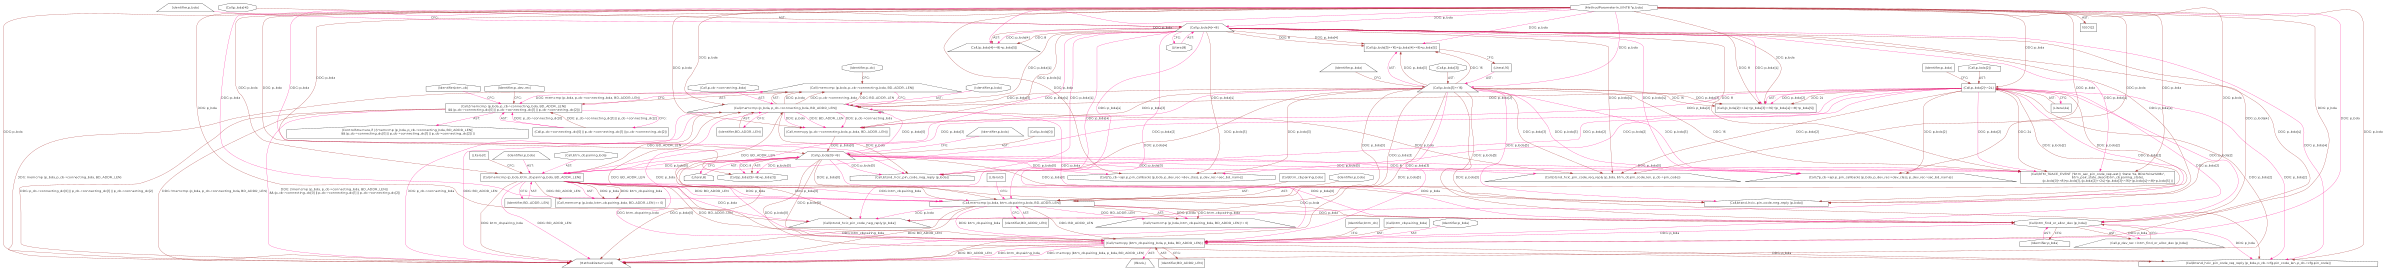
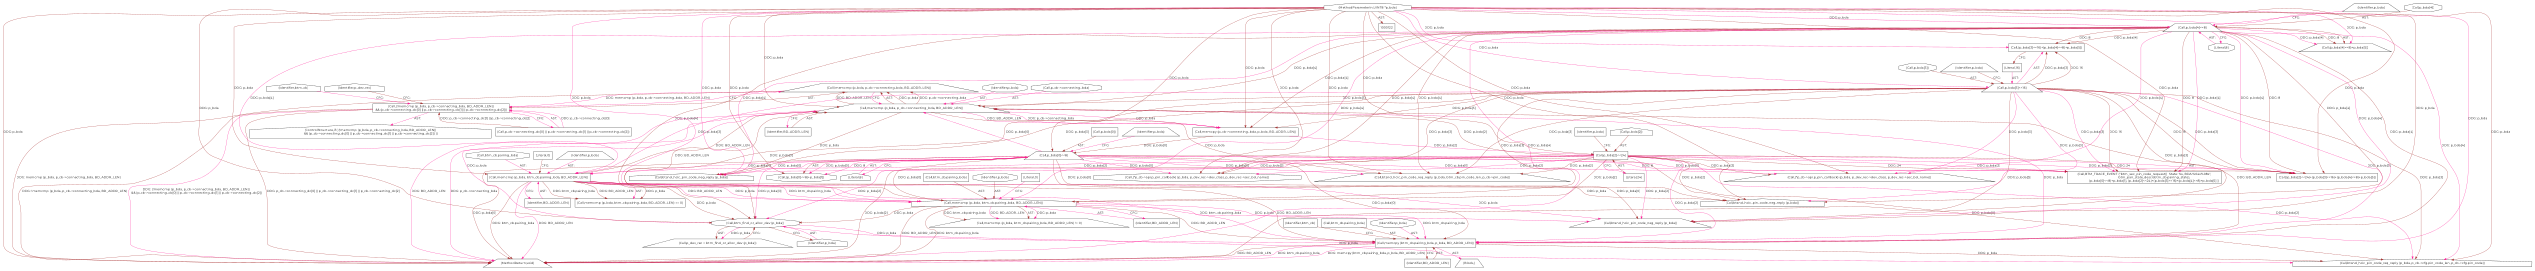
  digraph {
    fontname=Montserrat
    node [fontname=Montserrat shape=box]
    edge [color=brown fontname=Montserrat]
    n1 [label="(Call,!memcmp (p_bda, p_cb->connecting_bda, BD_ADDR_LEN))" shape=trapezium]
    n2 [label="(Call,memcmp (p_bda, p_cb->connecting_bda, BD_ADDR_LEN))" shape=trapezium]
    n3 [label="(Call,(!memcmp (p_bda, p_cb->connecting_bda, BD_ADDR_LEN))\n && (p_cb->connecting_dc[0] || p_cb->connecting_dc[1] || p_cb->connecting_dc[2]))"]
    n4 [label="(MethodReturn,void)" shape=trapezium]
    n5 [label="(Call,btsnd_hcic_pin_code_neg_reply (p_bda))" shape=house]
    n6 [label="(Identifier,BD_ADDR_LEN)"]
    n7 [label="(Call,memcpy (p_cb->connecting_bda, p_bda, BD_ADDR_LEN))"]
    n8 [label="(Call,btsnd_hcic_pin_code_req_reply (p_bda, btm_cb.pin_code_len, p_cb->pin_code))" shape=trapezium]
    n9 [label="(ControlStructure,if ( (!memcmp (p_bda, p_cb->connecting_bda, BD_ADDR_LEN))\n && (p_cb->connecting_dc[0] || p_cb->connecting_dc[1] || p_cb->connecting_dc[2]) ))" shape=house]
    n10 [label="(Call,p_cb->connecting_dc[0] || p_cb->connecting_dc[1] || p_cb->connecting_dc[2])"]
    n11 [label="(Call,p_bda[0]<<8)" shape=trapezium]
    n12 [label="(Call,memcpy (btm_cb.pairing_bda, p_bda, BD_ADDR_LEN))"]
    n13 [label="(Identifier,BD_ADDR_LEN)"]
    n14 [label="(Call,btsnd_hcic_pin_code_req_reply (p_bda, p_cb->cfg.pin_code_len, p_cb->cfg.pin_code))" shape=house]
    n15 [label="(Block,)" shape=trapezium]
    n16 [label="(Call,memcmp (p_bda, btm_cb.pairing_bda, BD_ADDR_LEN))"]
    n17 [label="(Call,memcmp (p_bda, btm_cb.pairing_bda, BD_ADDR_LEN))" shape=house]
    n18 [label="(Call,btm_find_or_alloc_dev (p_bda))" shape=octagon]
    n19 [label="(Identifier,BD_ADDR_LEN)"]
    n20 [label="(Call,btsnd_hcic_pin_code_neg_reply (p_bda))" shape=house]
    n21 [label="(Call,btsnd_hcic_pin_code_neg_reply (p_bda))" shape=trapezium]
    n22 [label="(Call,memcmp (p_bda, btm_cb.pairing_bda, BD_ADDR_LEN) == 0)"]
    n23 [label="(Identifier,BD_ADDR_LEN)"]
    n24 [label="(Call,memcmp (p_bda, btm_cb.pairing_bda, BD_ADDR_LEN) != 0)" shape=trapezium]
    n25 [label="(Identifier,p_bda)" shape=house]
    n26 [label="(Call,p_dev_rec = btm_find_or_alloc_dev (p_bda))" shape=trapezium]
    n27 [label="(Call,p_bda[4]<<8)" shape=trapezium]
    n28 [label="(Call,(*p_cb->api.p_pin_callback) (p_bda, p_dev_rec->dev_class, p_dev_rec->sec_bd_name))" shape=octagon]
    n29 [label="(Call,(*p_cb->api.p_pin_callback) (p_bda, p_dev_rec->dev_class, p_dev_rec->sec_bd_name))" shape=trapezium]
    n30 [label="(Call,(p_bda[2]<<24)+(p_bda[3]<<16)+(p_bda[4]<<8)+p_bda[5])"]
    n31 [label="(Call,BTM_TRACE_EVENT (\"btm_sec_pin_code_request()  State: %s, BDA:%04x%08x\",\n                       btm_pair_state_descr(btm_cb.pairing_state),\n                       (p_bda[0]<<8)+p_bda[1], (p_bda[2]<<24)+(p_bda[3]<<16)+(p_bda[4]<<8)+p_bda[5] ))"]
    n32 [label="(Literal,8)" shape=octagon]
    n33 [label="(Call,(p_bda[3]<<16)+(p_bda[4]<<8)+p_bda[5])"]
    n34 [label="(Call,(p_bda[4]<<8)+p_bda[5])" shape=trapezium]
    n35 [label="(Literal,16)"]
    n36 [label="(MethodParameterIn,UINT8 *p_bda)" shape=octagon]
    n37 [label="(Call,p_bda[2]<<24)"]
    n38 [label="(Call,p_bda[3]<<16)" shape=trapezium]
    n39 [label="(Call,(p_bda[0]<<8)+p_bda[1])" shape=octagon]
    1000122
    n41 [label="(Literal,24)"]
    n42 [label="(Literal,8)" shape=house]
    n43 [label="(Identifier,p_bda)" shape=octagon]
    n44 [label="(Call,p_bda[0])"]
    n45 [label="(Identifier,btm_cb)"]
    n46 [label="(Identifier,p_dev_rec)" shape=house]
    n47 [label="(Identifier,p_bda)"]
    n48 [label="(Call,btm_cb.pairing_bda)"]
    n49 [label="(Identifier,p_bda)" shape=trapezium]
    n50 [label="(Call,p_cb->connecting_bda)" shape=octagon]
    n51 [label="(Identifier,p_bda)" shape=trapezium]
    n52 [label="(Call,p_bda[4])" shape=octagon]
    n53 [label="(Call,p_bda[2])" shape=house]
    n54 [label="(Identifier,p_bda)" shape=octagon]
    n55 [label="(Literal,0)"]
    n56 [label="(Identifier,p_bda)" shape=trapezium]
-   n57 [label="(Identifier,p_cb)" shape=octagon]
    n58 [label="(Call,p_bda[3])" shape=octagon]
    n59 [label="(Call,btm_cb.pairing_bda)" shape=octagon]
    n60 [label="(Literal,0)"]
    n61 [label="(Call,btm_cb.pairing_bda)"]
    n62 [label="(Identifier,p_bda)" shape=octagon]
    n63 [label="(Identifier,btm_cb)" shape=house]
    n64 [label="(Identifier,p_bda)" shape=trapezium]
    n1 -> n2 [color=deeppink label="CFG: "]
    n1 -> n3 [label="AST: "]
    n1 -> n3 [color=deeppink label="DDG: memcmp (p_bda, p_cb->connecting_bda, BD_ADDR_LEN)"]
    n1 -> n4 [label="DDG: memcmp (p_bda, p_cb->connecting_bda, BD_ADDR_LEN)"]
    n2 -> n1 [label="AST: "]
    n2 -> n1 [label="DDG: p_bda"]
    n2 -> n1 [label="DDG: p_cb->connecting_bda"]
    n2 -> n1 [label="DDG: BD_ADDR_LEN"]
    n2 -> n4 [color=deeppink label="DDG: p_cb->connecting_bda"]
    n2 -> n4 [color=deeppink label="DDG: BD_ADDR_LEN"]
    n2 -> n5 [label="DDG: p_bda"]
    n2 -> n6 [color=deeppink label="CFG: "]
    n2 -> n7 [color=deeppink label="DDG: p_cb->connecting_bda"]
    n2 -> n7 [color=deeppink label="DDG: p_bda"]
    n2 -> n7 [color=deeppink label="DDG: BD_ADDR_LEN"]
    n2 -> n8 [label="DDG: p_bda"]
    n3 -> n1 [color=deeppink label="CFG: "]
    n3 -> n4 [color=deeppink label="DDG: (!memcmp (p_bda, p_cb->connecting_bda, BD_ADDR_LEN))\n && (p_cb->connecting_dc[0] || p_cb->connecting_dc[1] || p_cb->connecting_dc[2])"]
    n3 -> n4 [label="DDG: p_cb->connecting_dc[0] || p_cb->connecting_dc[1] || p_cb->connecting_dc[2]"]
    n3 -> n4 [label="DDG: !memcmp (p_bda, p_cb->connecting_bda, BD_ADDR_LEN)"]
    n3 -> n9 [color=deeppink label="AST: "]
    n3 -> n10 [color=deeppink label="CFG: "]
    n6 -> n2 [label="AST: "]
    n7 -> n11 [label="DDG: p_bda[0]"]
    n10 -> n3 [color=deeppink label="AST: "]
    n10 -> n3 [color=deeppink label="DDG: p_cb->connecting_dc[0]"]
    n10 -> n3 [label="DDG: p_cb->connecting_dc[1] || p_cb->connecting_dc[2]"]
    n11 -> n2 [color=deeppink label="DDG: p_bda[0]"]
    n11 -> n4 [label="DDG: p_bda[0]"]
    n11 -> n5 [color=deeppink label="DDG: p_bda[0]"]
    n11 -> n8 [color=deeppink label="DDG: p_bda[0]"]
    n11 -> n12 [label="DDG: p_bda[0]"]
    n11 -> n14 [label="DDG: p_bda[0]"]
    n11 -> n16 [color=deeppink label="DDG: p_bda[0]"]
    n11 -> n17 [label="DDG: p_bda[0]"]
    n11 -> n18 [color=deeppink label="DDG: p_bda[0]"]
    n11 -> n20 [label="DDG: p_bda[0]"]
    n11 -> n21 [label="DDG: p_bda[0]"]
    n11 -> n28 [color=deeppink label="DDG: p_bda[0]"]
    n11 -> n29 [color=deeppink label="DDG: p_bda[0]"]
    n11 -> n31 [color=deeppink label="DDG: p_bda[0]"]
    n11 -> n31 [color=deeppink label="DDG: 8"]
    n11 -> n39 [label="AST: "]
    n11 -> n39 [color=deeppink label="DDG: p_bda[0]"]
    n11 -> n39 [color=deeppink label="DDG: 8"]
    n11 -> n42 [color=deeppink label="CFG: "]
    n12 -> n2 [color=deeppink label="DDG: p_bda"]
    n12 -> n2 [label="DDG: BD_ADDR_LEN"]
    n12 -> n4 [color=deeppink label="DDG: btm_cb.pairing_bda"]
    n12 -> n4 [color=deeppink label="DDG: memcpy (btm_cb.pairing_bda, p_bda, BD_ADDR_LEN)"]
    n12 -> n4 [label="DDG: BD_ADDR_LEN"]
    n12 -> n13 [label="CFG: "]
    n12 -> n14 [label="DDG: p_bda"]
    n12 -> n15 [color=deeppink label="AST: "]
    n13 -> n12 [label="AST: "]
    n16 -> n2 [label="DDG: BD_ADDR_LEN"]
    n16 -> n4 [color=deeppink label="DDG: BD_ADDR_LEN"]
    n16 -> n4 [label="DDG: btm_cb.pairing_bda"]
    n16 -> n12 [color=deeppink label="DDG: btm_cb.pairing_bda"]
    n16 -> n12 [label="DDG: BD_ADDR_LEN"]
    n16 -> n17 [color=deeppink label="DDG: p_bda"]
    n16 -> n17 [color=deeppink label="DDG: btm_cb.pairing_bda"]
    n16 -> n17 [color=deeppink label="DDG: BD_ADDR_LEN"]
    n16 -> n18 [label="DDG: p_bda"]
    n16 -> n19 [color=deeppink label="CFG: "]
    n16 -> n20 [label="DDG: p_bda"]
    n16 -> n21 [color=deeppink label="DDG: p_bda"]
    n16 -> n22 [color=deeppink label="AST: "]
    n16 -> n22 [label="DDG: p_bda"]
    n16 -> n22 [label="DDG: btm_cb.pairing_bda"]
    n16 -> n22 [label="DDG: BD_ADDR_LEN"]
    n17 -> n2 [label="DDG: BD_ADDR_LEN"]
    n17 -> n4 [label="DDG: BD_ADDR_LEN"]
    n17 -> n4 [label="DDG: btm_cb.pairing_bda"]
    n17 -> n12 [color=deeppink label="DDG: btm_cb.pairing_bda"]
    n17 -> n12 [label="DDG: BD_ADDR_LEN"]
    n17 -> n18 [label="DDG: p_bda"]
    n17 -> n21 [color=deeppink label="DDG: p_bda"]
    n17 -> n23 [color=deeppink label="CFG: "]
    n17 -> n24 [label="AST: "]
    n17 -> n24 [color=deeppink label="DDG: p_bda"]
    n17 -> n24 [label="DDG: btm_cb.pairing_bda"]
    n17 -> n24 [color=deeppink label="DDG: BD_ADDR_LEN"]
    n18 -> n2 [color=deeppink label="DDG: p_bda"]
    n18 -> n12 [color=deeppink label="DDG: p_bda"]
    n18 -> n14 [color=deeppink label="DDG: p_bda"]
    n18 -> n25 [label="CFG: "]
    n18 -> n26 [label="AST: "]
    n18 -> n26 [color=deeppink label="DDG: p_bda"]
    n19 -> n16 [color=deeppink label="AST: "]
    n23 -> n17 [color=deeppink label="AST: "]
    n25 -> n18 [color=deeppink label="AST: "]
    n26 -> n18 [label="CFG: "]
    n27 -> n2 [label="DDG: p_bda[4]"]
    n27 -> n4 [color=deeppink label="DDG: p_bda[4]"]
    n27 -> n5 [color=deeppink label="DDG: p_bda[4]"]
    n27 -> n7 [label="DDG: p_bda[4]"]
    n27 -> n8 [label="DDG: p_bda[4]"]
    n27 -> n12 [label="DDG: p_bda[4]"]
    n27 -> n14 [color=deeppink label="DDG: p_bda[4]"]
    n27 -> n16 [color=deeppink label="DDG: p_bda[4]"]
    n27 -> n17 [color=deeppink label="DDG: p_bda[4]"]
    n27 -> n18 [label="DDG: p_bda[4]"]
    n27 -> n20 [label="DDG: p_bda[4]"]
    n27 -> n21 [color=deeppink label="DDG: p_bda[4]"]
    n27 -> n28 [label="DDG: p_bda[4]"]
    n27 -> n29 [color=deeppink label="DDG: p_bda[4]"]
    n27 -> n30 [color=deeppink label="DDG: p_bda[4]"]
    n27 -> n30 [label="DDG: 8"]
    n27 -> n31 [color=deeppink label="DDG: p_bda[4]"]
    n27 -> n31 [label="DDG: 8"]
    n27 -> n32 [color=deeppink label="CFG: "]
    n27 -> n33 [label="DDG: p_bda[4]"]
    n27 -> n33 [label="DDG: 8"]
    n27 -> n34 [label="AST: "]
    n27 -> n34 [color=deeppink label="DDG: p_bda[4]"]
    n27 -> n34 [label="DDG: 8"]
    n32 -> n27 [color=deeppink label="AST: "]
    n33 -> n35 [label="CFG: "]
    n35 -> n38 [color=deeppink label="AST: "]
    n36 -> n2 [label="DDG: p_bda"]
    n36 -> n4 [label="DDG: p_bda"]
    n36 -> n5 [color=deeppink label="DDG: p_bda"]
    n36 -> n7 [label="DDG: p_bda"]
    n36 -> n8 [label="DDG: p_bda"]
    n36 -> n11 [label="DDG: p_bda"]
    n36 -> n12 [color=deeppink label="DDG: p_bda"]
    n36 -> n14 [label="DDG: p_bda"]
    n36 -> n16 [label="DDG: p_bda"]
    n36 -> n17 [color=deeppink label="DDG: p_bda"]
    n36 -> n18 [label="DDG: p_bda"]
    n36 -> n20 [label="DDG: p_bda"]
    n36 -> n21 [label="DDG: p_bda"]
    n36 -> n27 [color=deeppink label="DDG: p_bda"]
    n36 -> n28 [label="DDG: p_bda"]
    n36 -> n29 [label="DDG: p_bda"]
    n36 -> n30 [label="DDG: p_bda"]
    n36 -> n31 [label="DDG: p_bda"]
    n36 -> n33 [color=deeppink label="DDG: p_bda"]
    n36 -> n34 [color=deeppink label="DDG: p_bda"]
    n36 -> n37 [label="DDG: p_bda"]
    n36 -> n38 [color=deeppink label="DDG: p_bda"]
    n36 -> n39 [label="DDG: p_bda"]
    n36 -> 1000122 [label="AST: "]
    n37 -> n2 [label="DDG: p_bda[2]"]
    n37 -> n4 [label="DDG: p_bda[2]"]
    n37 -> n5 [color=deeppink label="DDG: p_bda[2]"]
-   n37 -> n7 [color=deeppink label="DDG: p_bda[2]"]
+   n7 -> n37 [color=deeppink label="DDG: p_bda[2]"]
    n37 -> n8 [label="DDG: p_bda[2]"]
    n37 -> n12 [color=deeppink label="DDG: p_bda[2]"]
    n37 -> n14 [color=deeppink label="DDG: p_bda[2]"]
    n37 -> n16 [color=deeppink label="DDG: p_bda[2]"]
    n37 -> n17 [label="DDG: p_bda[2]"]
    n37 -> n18 [color=deeppink label="DDG: p_bda[2]"]
    n37 -> n20 [label="DDG: p_bda[2]"]
    n37 -> n21 [color=deeppink label="DDG: p_bda[2]"]
    n37 -> n28 [color=deeppink label="DDG: p_bda[2]"]
    n37 -> n29 [label="DDG: p_bda[2]"]
    n37 -> n30 [color=deeppink label="AST: "]
    n37 -> n30 [color=deeppink label="DDG: p_bda[2]"]
    n37 -> n30 [label="DDG: 24"]
    n37 -> n31 [color=deeppink label="DDG: p_bda[2]"]
    n37 -> n31 [label="DDG: 24"]
    n37 -> n41 [color=deeppink label="CFG: "]
    n38 -> n2 [label="DDG: p_bda[3]"]
    n38 -> n4 [label="DDG: p_bda[3]"]
    n38 -> n5 [label="DDG: p_bda[3]"]
    n38 -> n7 [label="DDG: p_bda[3]"]
    n38 -> n8 [label="DDG: p_bda[3]"]
    n38 -> n12 [color=deeppink label="DDG: p_bda[3]"]
    n38 -> n14 [label="DDG: p_bda[3]"]
    n38 -> n16 [color=deeppink label="DDG: p_bda[3]"]
    n38 -> n17 [label="DDG: p_bda[3]"]
    n38 -> n18 [label="DDG: p_bda[3]"]
    n38 -> n20 [color=deeppink label="DDG: p_bda[3]"]
    n38 -> n21 [label="DDG: p_bda[3]"]
    n38 -> n28 [label="DDG: p_bda[3]"]
    n38 -> n29 [color=deeppink label="DDG: p_bda[3]"]
    n38 -> n30 [label="DDG: p_bda[3]"]
    n38 -> n30 [label="DDG: 16"]
    n38 -> n31 [color=deeppink label="DDG: p_bda[3]"]
    n38 -> n31 [label="DDG: 16"]
    n38 -> n33 [color=deeppink label="AST: "]
    n38 -> n33 [label="DDG: p_bda[3]"]
    n38 -> n33 [label="DDG: 16"]
    n41 -> n37 [label="AST: "]
    n42 -> n11 [color=deeppink label="AST: "]
    n43 -> n2 [color=deeppink label="AST: "]
    n44 -> n11 [label="AST: "]
    n45 -> n12 [label="CFG: "]
    n46 -> n3 [label="CFG: "]
    n47 -> n37 [label="CFG: "]
    n48 -> n17 [label="AST: "]
    n49 -> n27 [color=deeppink label="CFG: "]
    n50 -> n2 [color=deeppink label="AST: "]
    n51 -> n38 [label="CFG: "]
    n52 -> n27 [label="AST: "]
    n53 -> n37 [label="AST: "]
    n54 -> n17 [label="AST: "]
    n55 -> n16 [label="CFG: "]
    n56 -> n16 [color=deeppink label="AST: "]
-   n57 -> n1 [label="CFG: "]
    n58 -> n38 [label="AST: "]
    n59 -> n16 [color=deeppink label="AST: "]
    n60 -> n17 [color=deeppink label="CFG: "]
    n61 -> n12 [label="AST: "]
    n62 -> n12 [color=deeppink label="AST: "]
    n63 -> n3 [color=deeppink label="CFG: "]
    n64 -> n11 [color=deeppink label="CFG: "]
  }
